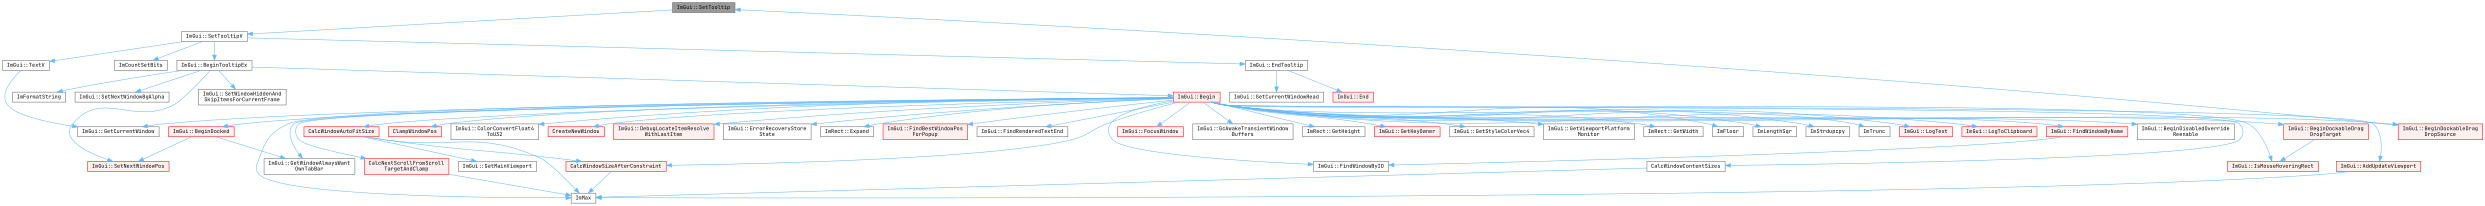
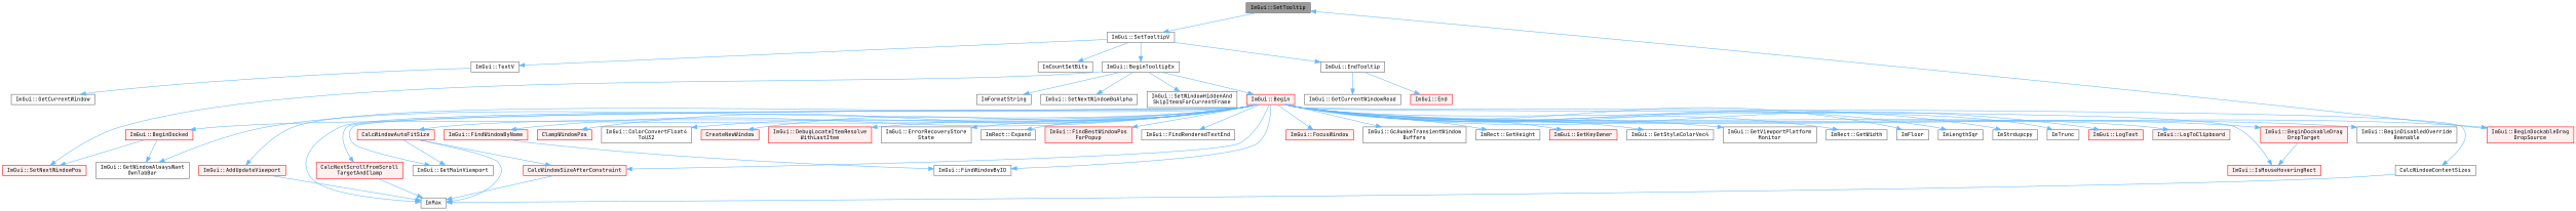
  digraph {
    fontname="JetBrains Mono"
    rankdir=TB
    node [color=grey40 fillcolor=white fontname="JetBrains Mono" fontsize=10 shape=box style=filled]
    edge [color=steelblue1 fontname="JetBrains Mono" fontsize=10 labelfontname=Helvetica labelfontsize=10 style=solid]
    n1 [color=gray40 fillcolor=grey60 fontcolor=black height=0.2 label="ImGui::SetTooltip" width=0.4]
    n2 [height=0.2 label="ImGui::SetTooltipV" width=0.4]
    n3 [height=0.2 label="ImGui::BeginTooltipEx" width=0.4]
    n4 [height=0.2 label="ImGui::EndTooltip" width=0.4]
    n5 [height=0.2 label="ImGui::TextV" width=0.4]
    n6 [height=0.2 label=ImCountSetBits width=0.4]
    n7 [color=red fillcolor="#FFF0F0" height=0.2 label="ImGui::Begin" width=0.4]
    n8 [color=red fillcolor="#FFF0F0" height=0.2 label="ImGui::SetNextWindowPos" width=0.4]
    n9 [height=0.2 label=ImFormatString width=0.4]
    n10 [height=0.2 label="ImGui::SetNextWindowBgAlpha" width=0.4]
    n11 [height=0.2 label="ImGui::SetWindowHiddenAnd\lSkipItemsForCurrentFrame" width=0.4]
    n12 [color=red fillcolor="#FFF0F0" height=0.2 label="ImGui::End" width=0.4]
    n13 [height=0.2 label="ImGui::GetCurrentWindowRead" width=0.4]
    n14 [height=0.2 label="ImGui::GetCurrentWindow" width=0.4]
    n15 [color=red fillcolor="#FFF0F0" height=0.2 label="ImGui::AddUpdateViewport" width=0.4]
    n16 [height=0.2 label=ImMax width=0.4]
    n17 [height=0.2 label="ImGui::BeginDisabledOverride\lReenable" width=0.4]
    n18 [color=red fillcolor="#FFF0F0" height=0.2 label="ImGui::BeginDockableDrag\lDropSource" width=0.4]
    n19 [color=red fillcolor="#FFF0F0" height=0.2 label="ImGui::BeginDockableDrag\lDropTarget" width=0.4]
    n20 [color=red fillcolor="#FFF0F0" height=0.2 label="ImGui::IsMouseHoveringRect" width=0.4]
    n21 [color=red fillcolor="#FFF0F0" height=0.2 label="ImGui::BeginDocked" width=0.4]
    n22 [height=0.2 label="ImGui::GetWindowAlwaysWant\lOwnTabBar" width=0.4]
    n23 [color=red fillcolor="#FFF0F0" height=0.2 label="CalcNextScrollFromScroll\lTargetAndClamp" width=0.4]
    n24 [color=red fillcolor="#FFF0F0" height=0.2 label=CalcWindowAutoFitSize width=0.4]
    n25 [color=red fillcolor="#FFF0F0" height=0.2 label=CalcWindowSizeAfterConstraint width=0.4]
    n26 [height=0.2 label="ImGui::GetMainViewport" width=0.4]
    n27 [height=0.2 label=CalcWindowContentSizes width=0.4]
    n28 [color=red fillcolor="#FFF0F0" height=0.2 label=ClampWindowPos width=0.4]
    n29 [height=0.2 label="ImGui::ColorConvertFloat4\lToU32" width=0.4]
    n30 [color=red fillcolor="#FFF0F0" height=0.2 label=CreateNewWindow width=0.4]
    n31 [color=red fillcolor="#FFF0F0" height=0.2 label="ImGui::DebugLocateItemResolve\lWithLastItem" width=0.4]
    n32 [height=0.2 label="ImGui::ErrorRecoveryStore\lState" width=0.4]
    n33 [height=0.2 label="ImRect::Expand" width=0.4]
    n34 [color=red fillcolor="#FFF0F0" height=0.2 label="ImGui::FindBestWindowPos\lForPopup" width=0.4]
    n35 [height=0.2 label="ImGui::FindRenderedTextEnd" width=0.4]
    n36 [height=0.2 label="ImGui::FindWindowByID" width=0.4]
    n37 [color=red fillcolor="#FFF0F0" height=0.2 label="ImGui::FindWindowByName" width=0.4]
    n38 [color=red fillcolor="#FFF0F0" height=0.2 label="ImGui::FocusWindow" width=0.4]
    n39 [height=0.2 label="ImGui::GcAwakeTransientWindow\lBuffers" width=0.4]
    n40 [height=0.2 label="ImRect::GetHeight" width=0.4]
    n41 [color=red fillcolor="#FFF0F0" height=0.2 label="ImGui::GetKeyOwner" width=0.4]
    n42 [height=0.2 label="ImGui::GetStyleColorVec4" width=0.4]
    n43 [height=0.2 label="ImGui::GetViewportPlatform\lMonitor" width=0.4]
    n44 [height=0.2 label="ImRect::GetWidth" width=0.4]
    n45 [height=0.2 label=ImFloor width=0.4]
    n46 [height=0.2 label=ImLengthSqr width=0.4]
    n47 [height=0.2 label=ImStrdupcpy width=0.4]
    n48 [height=0.2 label=ImTrunc width=0.4]
    n49 [color=red fillcolor="#FFF0F0" height=0.2 label="ImGui::LogText" width=0.4]
-   n50 [color=red fillcolor="#FFF0F0" height=0.2 label="ImGui::LogToClipboard" width=0.4]
+   n50 [fillcolor="#FFF0F0" height=0.2 label="ImGui::LogToClipboard" width=0.4]
    n1 -> n2
    n2 -> n3
    n2 -> n4
    n2 -> n5
    n2 -> n6
    n3 -> n7
    n3 -> n8
    n3 -> n9
    n3 -> n10
    n3 -> n11
    n4 -> n12
    n4 -> n13
    n5 -> n14
    n7 -> n15
    n7 -> n16
    n7 -> n17
    n7 -> n18
    n7 -> n19
    n7 -> n20
    n7 -> n21
    n7 -> n22
    n7 -> n23
    n7 -> n24
    n7 -> n25
-   n7 -> n14
+   n7 -> n26
    n7 -> n27
    n7 -> n28
    n7 -> n29
    n7 -> n30
    n7 -> n31
    n7 -> n32
    n7 -> n33
    n7 -> n34
    n7 -> n35
    n7 -> n36
    n7 -> n37
    n7 -> n38
    n7 -> n39
    n7 -> n40
    n7 -> n41
    n7 -> n42
    n7 -> n43
    n7 -> n44
    n7 -> n45
    n7 -> n46
    n7 -> n47
    n7 -> n48
    n7 -> n49
    n7 -> n50
    n15 -> n16
    n18 -> n1
    n19 -> n20
    n21 -> n8
    n21 -> n22
    n23 -> n16
    n24 -> n16
    n24 -> n25
    n24 -> n26
    n25 -> n16
    n27 -> n16
    n37 -> n36
  }
